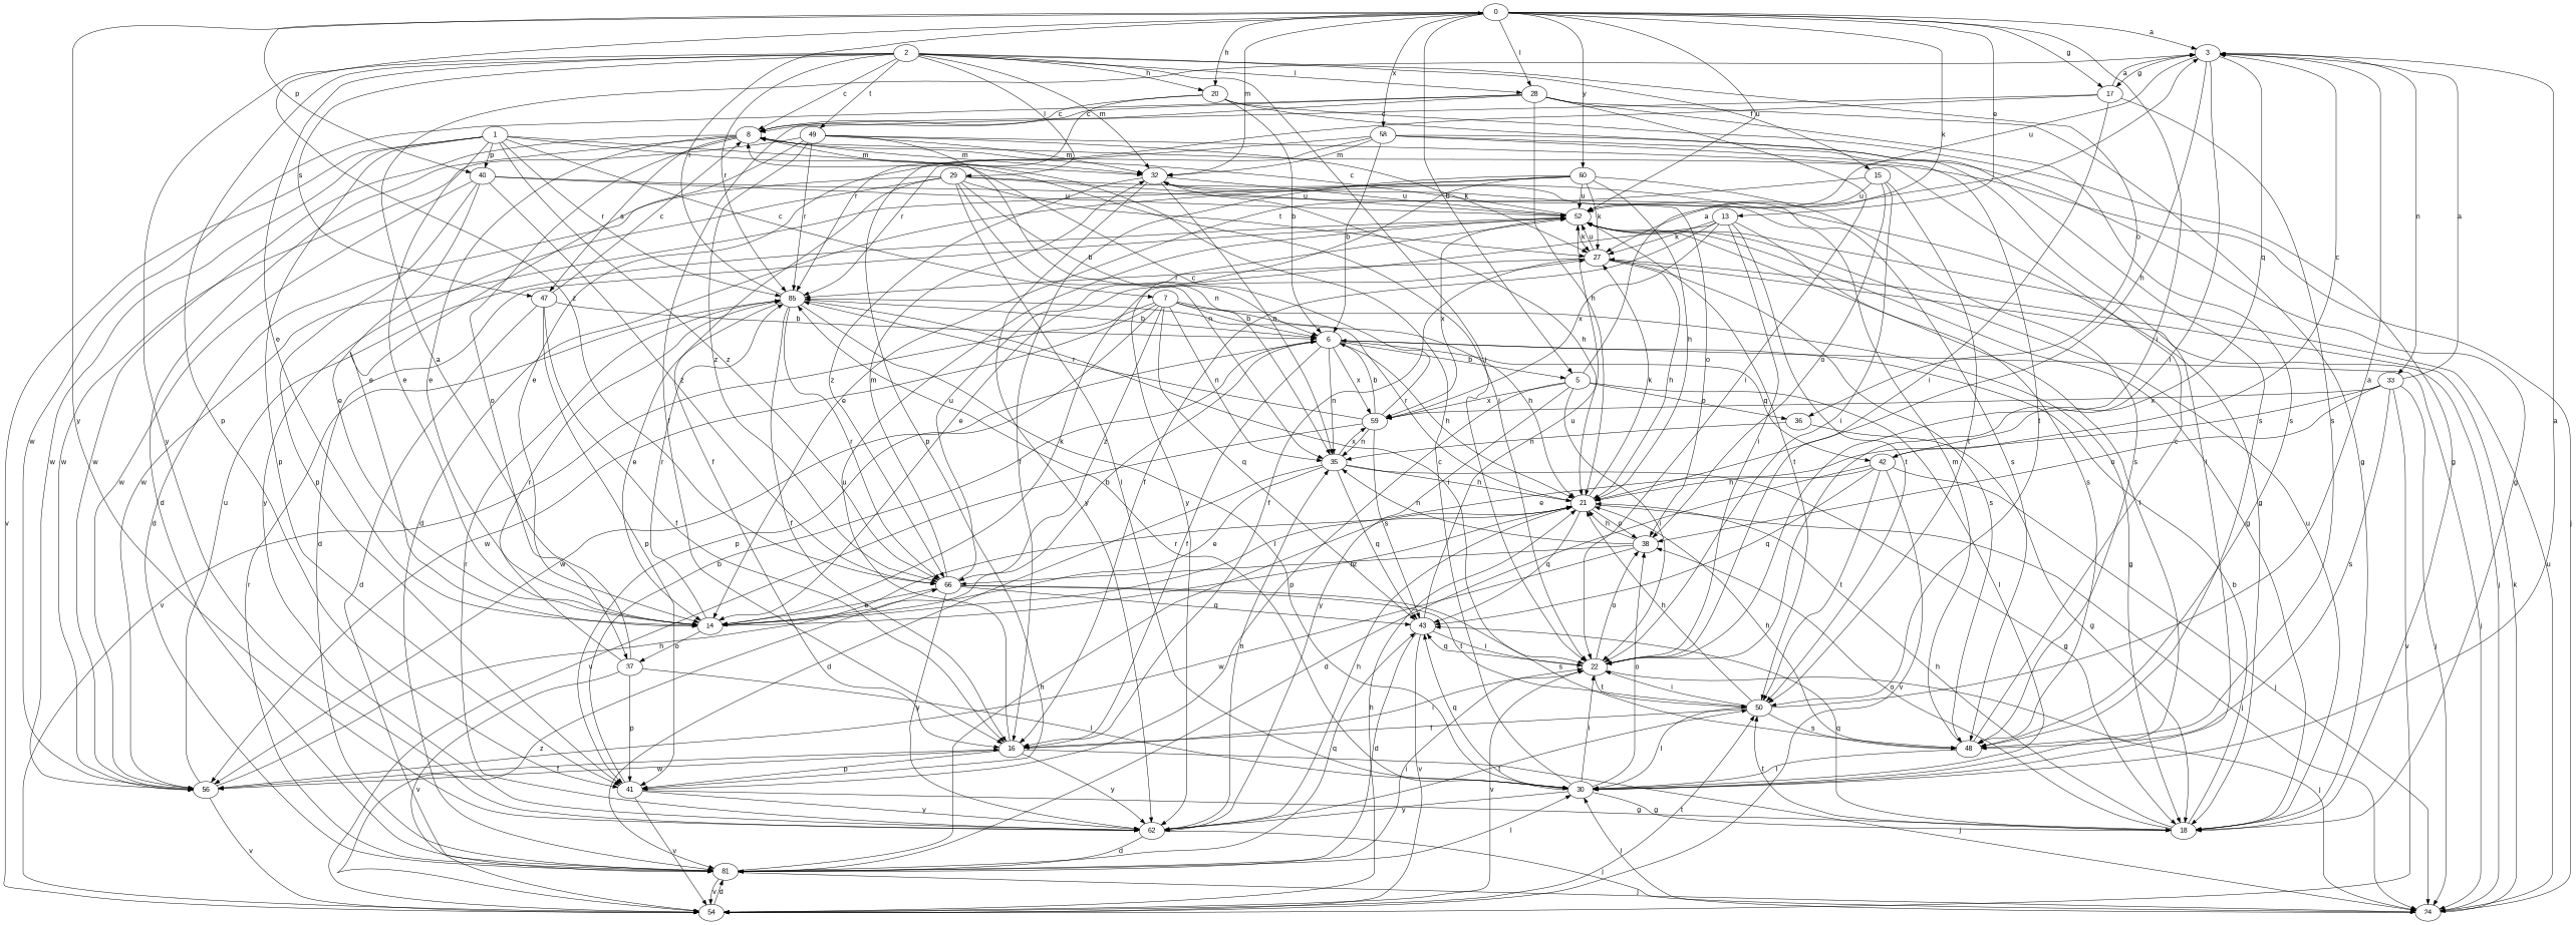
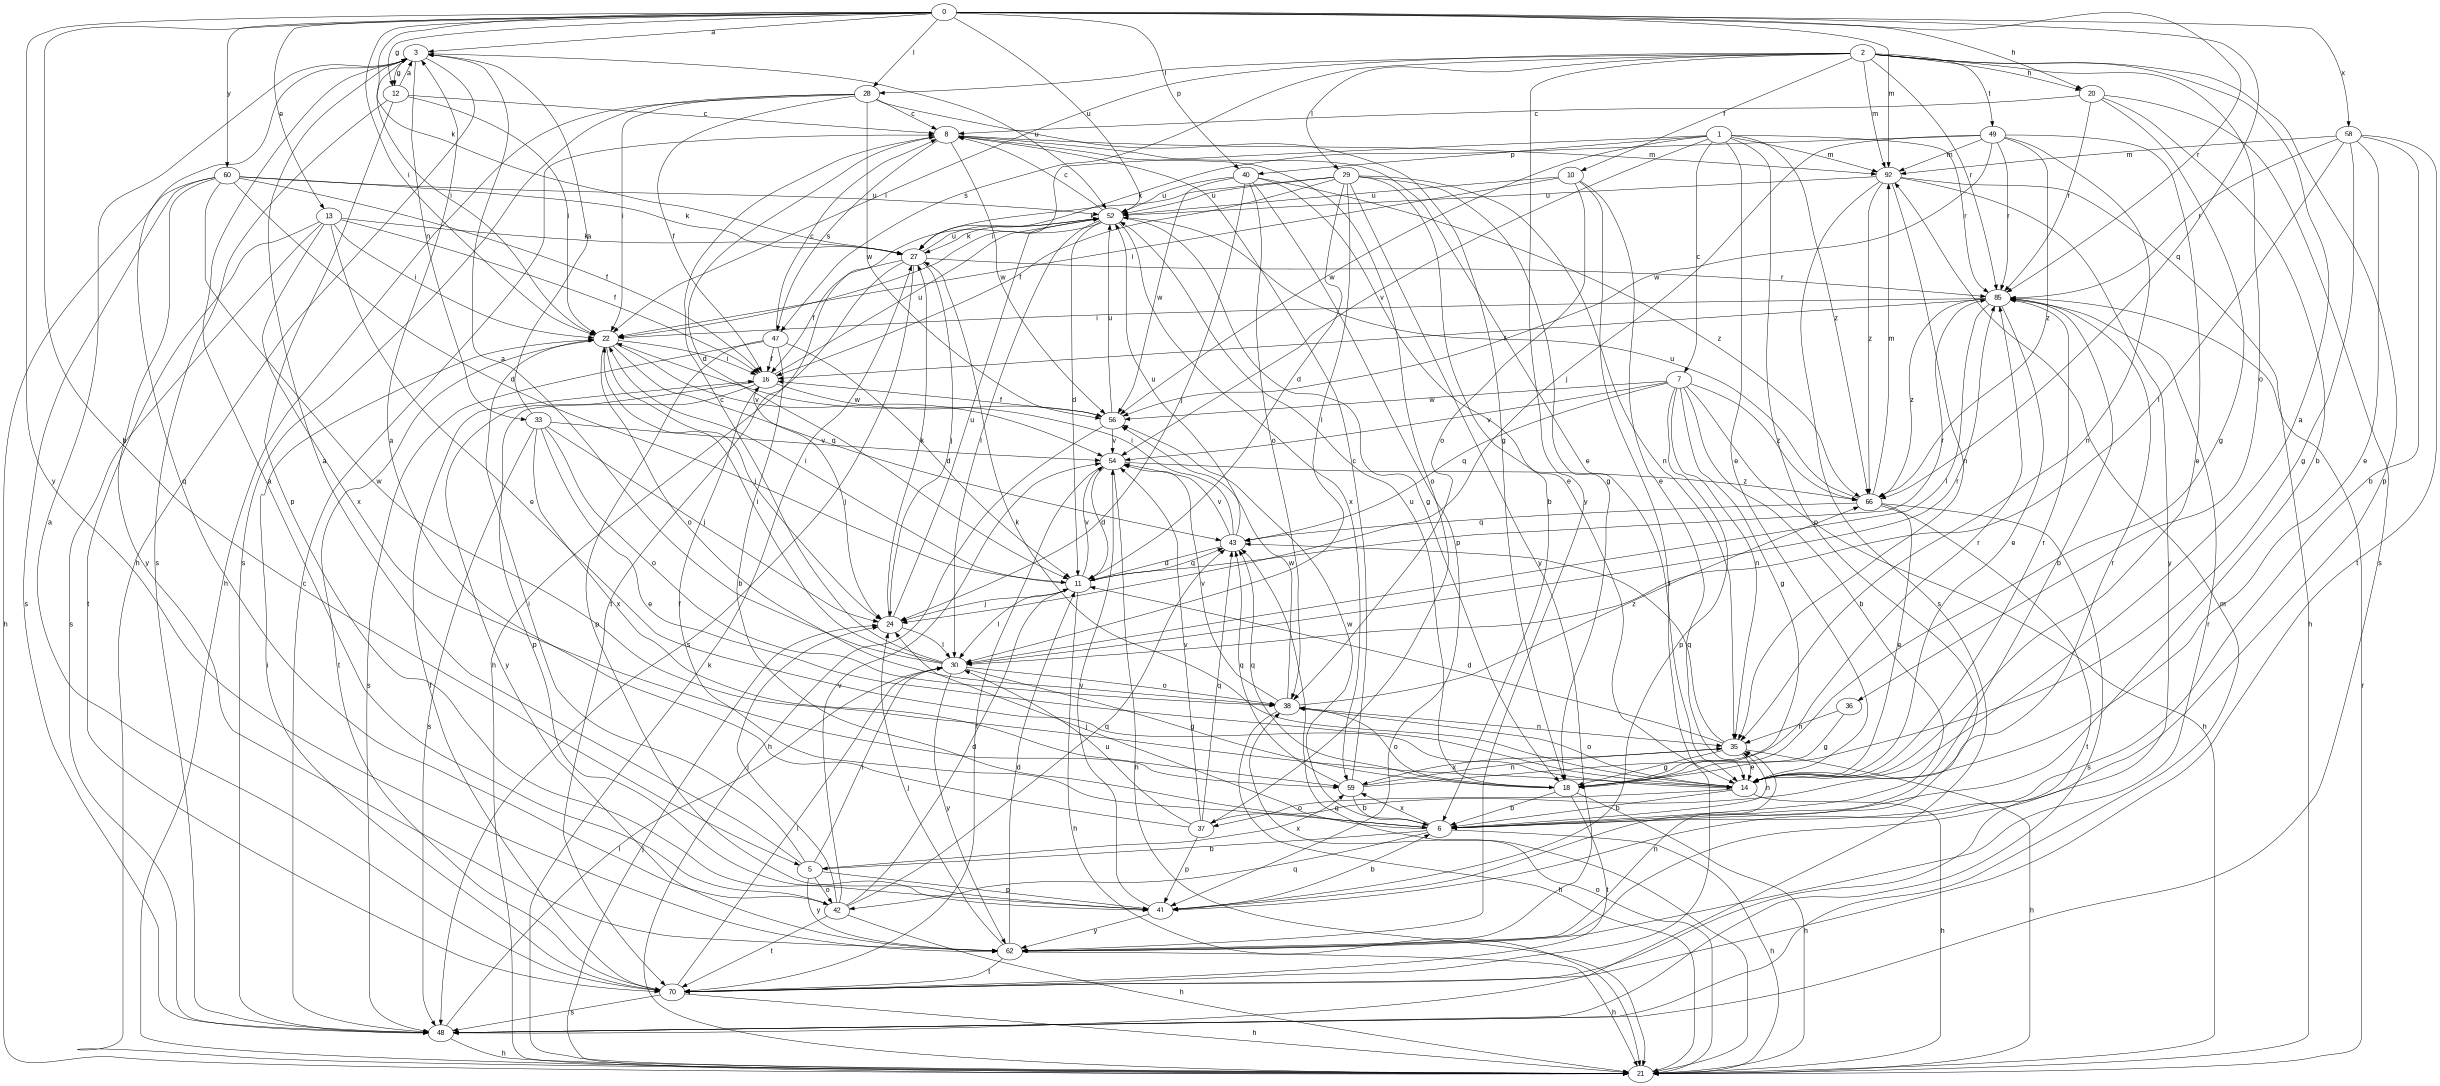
  strict digraph {
    fontname="Liberation Sans"
    node [fontname="Liberation Sans"]
    edge [fontname="Liberation Sans"]
    0
    3
    5
    13
-   17
+   17 [label=12]
    20
    22
    27
    28
-   32
+   32 [label=92]
    40
    n12 [label=85]
    52
    58
    60
    62
    66
    21
    33
    42
    41
    36
    30
    59
    14
    16
    48
-   50
+   50 [label=70]
    8
    6
    18
    54
    24
    43
    38
    56
    35
-   11 [label=81]
+   11
    1
    7
    37
    2
-   15
+   15 [label=10]
    29
    47
    49
    0 -> 3 [label=a]
    0 -> 5 [label=b]
    0 -> 13 [label=e]
    0 -> 17 [label=g]
    0 -> 20 [label=h]
    0 -> 22 [label=i]
    0 -> 27 [label=k]
    0 -> 28 [label=l]
    0 -> 32 [label=m]
    0 -> 40 [label=p]
-   n12 -> 0 [label=r]
+   0 -> n12 [label=r]
    0 -> 52 [label=u]
    0 -> 58 [label=x]
    0 -> 60 [label=y]
    0 -> 62 [label=y]
-   0 -> 66 [label=z]
+   0 -> 66 [label=q]
    3 -> 17 [label=g]
    3 -> 22 [label=i]
    3 -> 52 [label=u]
    3 -> 21 [label=h]
    3 -> 33 [label=n]
    3 -> 42 [label=q]
    5 -> 3 [label=a]
    5 -> 22 [label=i]
    5 -> 62 [label=y]
    5 -> 41 [label=p]
-   5 -> 36 [label=o]
+   5 -> 42 [label=o]
    5 -> 30 [label=l]
    5 -> 59 [label=x]
    13 -> 22 [label=i]
    13 -> 27 [label=k]
    13 -> 59 [label=x]
    13 -> 14 [label=e]
    13 -> 16 [label=f]
    13 -> 48 [label=s]
    13 -> 50 [label=t]
    17 -> 3 [label=a]
    17 -> 22 [label=i]
    17 -> 41 [label=p]
    17 -> 48 [label=s]
    17 -> 8 [label=c]
    20 -> n12 [label=r]
    20 -> 48 [label=s]
    20 -> 8 [label=c]
    20 -> 6 [label=b]
    20 -> 18 [label=g]
    22 -> 50 [label=t]
    22 -> 54 [label=v]
    22 -> 24 [label=j]
    22 -> 43 [label=q]
    22 -> 38 [label=o]
    27 -> n12 [label=r]
    27 -> 52 [label=u]
    27 -> 21 [label=h]
    27 -> 16 [label=f]
    27 -> 48 [label=s]
    27 -> 24 [label=j]
    28 -> 22 [label=i]
    28 -> 21 [label=h]
    28 -> 16 [label=f]
    28 -> 48 [label=s]
    28 -> 8 [label=c]
    28 -> 18 [label=g]
    28 -> 56 [label=w]
    32 -> 52 [label=u]
    32 -> 62 [label=y]
    32 -> 66 [label=z]
    32 -> 21 [label=h]
    32 -> 48 [label=s]
    32 -> 35 [label=n]
    40 -> 52 [label=u]
    40 -> 66 [label=z]
    40 -> 41 [label=p]
    40 -> 14 [label=e]
+   40 -> 24 [label=j]
    40 -> 38 [label=o]
    40 -> 56 [label=w]
    n12 -> 22 [label=i]
-   n12 -> 66 [label=r]
+   n12 -> 66 [label=z]
    n12 -> 30 [label=l]
    n12 -> 14 [label=e]
    n12 -> 16 [label=f]
    n12 -> 6 [label=b]
    52 -> 27 [label=k]
    52 -> 30 [label=l]
    52 -> 59 [label=x]
    52 -> 50 [label=t]
    52 -> 8 [label=c]
    52 -> 18 [label=g]
    52 -> 11 [label=d]
    58 -> 32 [label=m]
    58 -> n12 [label=r]
    58 -> 30 [label=l]
    58 -> 14 [label=e]
    58 -> 50 [label=t]
    58 -> 6 [label=b]
    58 -> 18 [label=g]
    60 -> 27 [label=k]
    60 -> 52 [label=u]
    60 -> 62 [label=y]
    60 -> 21 [label=h]
    60 -> 16 [label=f]
    60 -> 48 [label=s]
-   60 -> 56 [label=w]
+   60 -> 14 [label=w]
    60 -> 11 [label=d]
    62 -> n12 [label=r]
    62 -> 21 [label=h]
    62 -> 50 [label=t]
    62 -> 24 [label=j]
    62 -> 35 [label=n]
    62 -> 11 [label=d]
    66 -> 32 [label=m]
    66 -> 52 [label=u]
-   66 -> 62 [label=y]
    66 -> 14 [label=e]
    66 -> 48 [label=s]
    66 -> 50 [label=t]
    66 -> 43 [label=q]
    21 -> 27 [label=k]
    21 -> n12 [label=r]
    21 -> 24 [label=j]
    21 -> 43 [label=q]
    21 -> 38 [label=o]
    33 -> 3 [label=a]
    33 -> 59 [label=x]
    33 -> 14 [label=e]
    33 -> 48 [label=s]
    33 -> 54 [label=v]
    33 -> 24 [label=j]
    33 -> 38 [label=o]
-   42 -> 3 [label=c]
+   42 -> 3 [label=a]
    42 -> 21 [label=h]
    42 -> 50 [label=t]
    42 -> 54 [label=v]
    42 -> 24 [label=j]
    42 -> 43 [label=q]
    42 -> 11 [label=d]
    41 -> 62 [label=y]
    41 -> 6 [label=b]
-   41 -> 18 [label=g]
    41 -> 54 [label=v]
    36 -> 18 [label=g]
    36 -> 35 [label=n]
    30 -> 3 [label=a]
    30 -> 22 [label=i]
    30 -> n12 [label=r]
    30 -> 62 [label=y]
    30 -> 8 [label=c]
    30 -> 18 [label=g]
-   30 -> 43 [label=q]
+   37 -> 43 [label=q]
    30 -> 38 [label=o]
    59 -> n12 [label=r]
    59 -> 8 [label=c]
    59 -> 6 [label=b]
-   59 -> 54 [label=v]
-   59 -> 43 [label=s]
+   38 -> 54 [label=v]
+   59 -> 43 [label=q]
    59 -> 35 [label=n]
    14 -> 27 [label=k]
    14 -> n12 [label=r]
    14 -> 21 [label=h]
    14 -> 6 [label=b]
+   14 -> 38 [label=o]
    14 -> 37 [label=o]
-   16 -> 22 [label=i]
+   22 -> 16 [label=i]
    16 -> 52 [label=u]
    16 -> 62 [label=y]
    16 -> 41 [label=p]
    16 -> 24 [label=j]
    16 -> 56 [label=w]
    48 -> 32 [label=m]
    48 -> 21 [label=h]
    48 -> 30 [label=l]
    48 -> 8 [label=c]
    50 -> 3 [label=a]
    50 -> 22 [label=i]
    50 -> 21 [label=h]
    50 -> 30 [label=l]
    50 -> 16 [label=f]
    50 -> 48 [label=s]
    8 -> 32 [label=m]
    8 -> 14 [label=e]
    8 -> 56 [label=w]
    8 -> 11 [label=d]
    8 -> 37 [label=o]
    8 -> 47 [label=s]
    6 -> 5 [label=b]
    6 -> 21 [label=h]
    6 -> 42 [label=q]
    6 -> 59 [label=x]
    6 -> 16 [label=f]
    6 -> 24 [label=j]
    6 -> 56 [label=w]
    6 -> 35 [label=n]
    18 -> 52 [label=u]
    18 -> 21 [label=h]
    18 -> 50 [label=t]
    18 -> 6 [label=b]
    18 -> 43 [label=q]
    18 -> 38 [label=o]
    54 -> 66 [label=z]
    54 -> 21 [label=h]
    54 -> 50 [label=t]
    54 -> 11 [label=d]
    24 -> 27 [label=k]
    24 -> 52 [label=u]
    24 -> 30 [label=l]
    43 -> 22 [label=i]
    43 -> 52 [label=u]
    43 -> 54 [label=v]
    43 -> 11 [label=d]
    38 -> 66 [label=z]
    38 -> 21 [label=h]
    38 -> 56 [label=w]
    38 -> 35 [label=n]
    56 -> 52 [label=u]
    56 -> 21 [label=h]
    56 -> 16 [label=f]
    56 -> 54 [label=v]
    35 -> 21 [label=h]
    35 -> 59 [label=x]
    35 -> 14 [label=e]
    35 -> 18 [label=g]
    35 -> 43 [label=q]
    35 -> 11 [label=d]
    11 -> 22 [label=i]
    11 -> n12 [label=r]
    11 -> 21 [label=h]
    11 -> 30 [label=l]
    11 -> 54 [label=v]
    11 -> 24 [label=j]
    11 -> 43 [label=q]
    1 -> 22 [label=i]
    1 -> 32 [label=m]
    1 -> 40 [label=p]
    1 -> n12 [label=r]
    1 -> 66 [label=z]
    1 -> 41 [label=p]
    1 -> 14 [label=e]
    1 -> 54 [label=v]
    1 -> 56 [label=w]
    1 -> 7 [label=c]
    7 -> 66 [label=z]
    7 -> 21 [label=h]
    7 -> 41 [label=p]
    7 -> 6 [label=b]
    7 -> 18 [label=g]
    7 -> 54 [label=v]
    7 -> 43 [label=q]
    7 -> 56 [label=w]
    7 -> 35 [label=n]
    37 -> 3 [label=a]
    37 -> n12 [label=r]
    37 -> 41 [label=p]
-   37 -> 30 [label=l]
+   37 -> 30 [label=u]
    37 -> 54 [label=v]
    2 -> 20 [label=h]
    2 -> 22 [label=i]
    2 -> 28 [label=l]
    2 -> 32 [label=m]
    2 -> n12 [label=r]
    2 -> 62 [label=y]
    2 -> 41 [label=p]
    2 -> 36 [label=o]
-   2 -> 14 [label=e]
-   2 -> 8 [label=c]
+   2 -> 14 [label=a]
    2 -> 15 [label=f]
    2 -> 29 [label=l]
    2 -> 47 [label=s]
    2 -> 49 [label=t]
    15 -> 22 [label=i]
    15 -> 52 [label=u]
    15 -> 14 [label=e]
    15 -> 50 [label=t]
    15 -> 38 [label=o]
-   29 -> 27 [label=t]
+   29 -> 27 [label=k]
    29 -> 52 [label=u]
    29 -> 62 [label=y]
    29 -> 30 [label=l]
    29 -> 16 [label=f]
    29 -> 6 [label=b]
    29 -> 18 [label=g]
    29 -> 35 [label=n]
    29 -> 11 [label=d]
    47 -> 41 [label=p]
    47 -> 16 [label=f]
+   47 -> 48 [label=s]
    47 -> 8 [label=c]
    47 -> 6 [label=b]
    47 -> 11 [label=d]
    49 -> 27 [label=k]
    49 -> 32 [label=m]
    49 -> n12 [label=r]
    49 -> 66 [label=z]
    49 -> 14 [label=e]
    49 -> 24 [label=j]
    49 -> 56 [label=w]
    49 -> 35 [label=n]
  }
